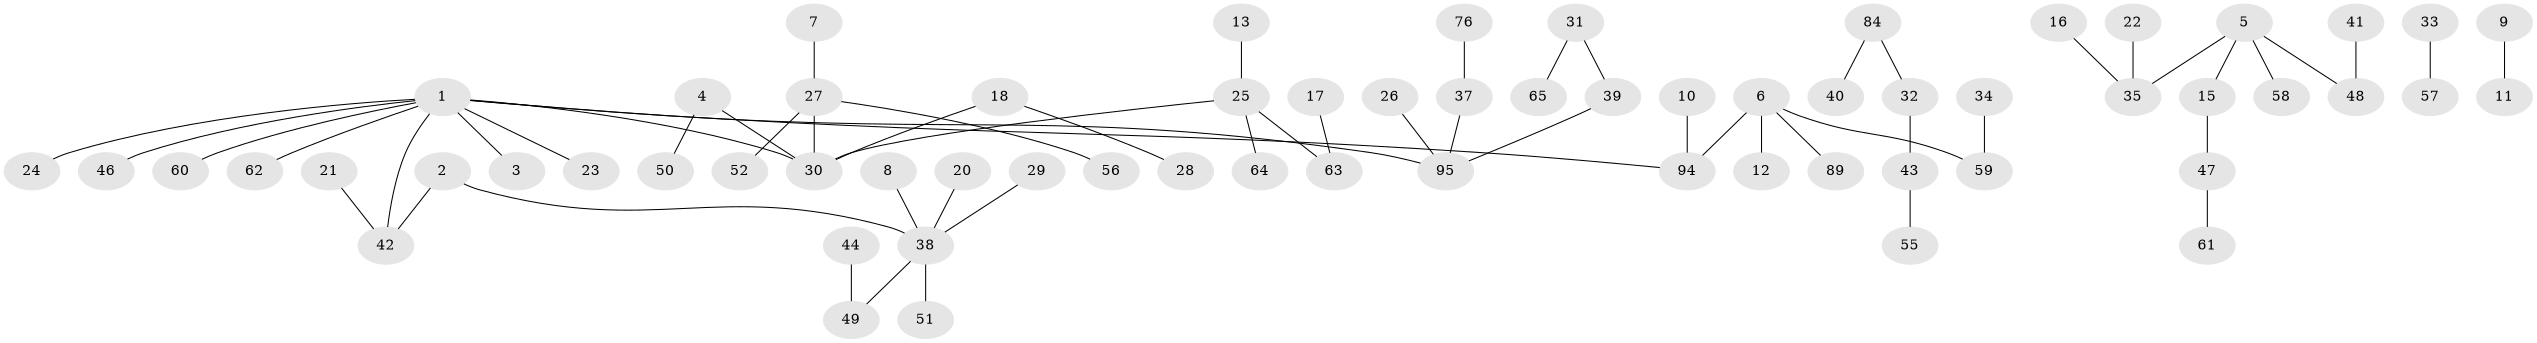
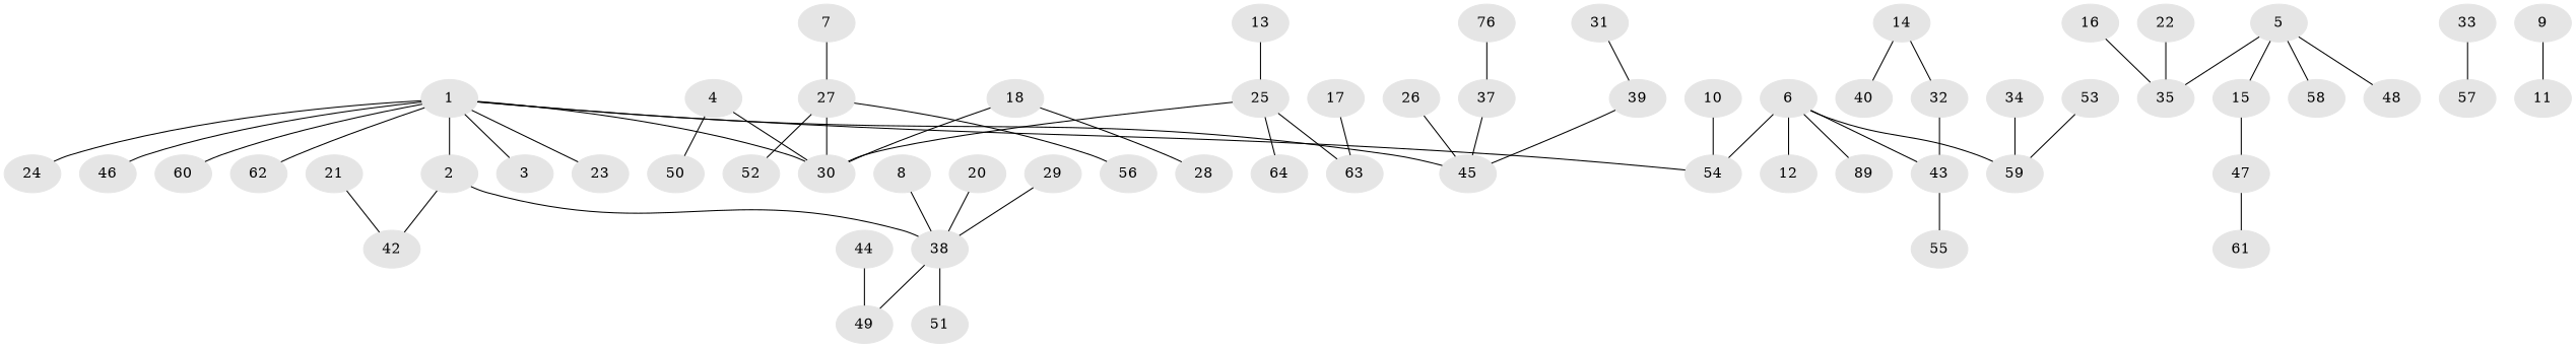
  graph {
    node [color=gray90 style=filled]
    edge [weight=1.0]
    1
    2
    3
    23
    24
    30
-   45 [label=95]
+   45
    46
-   54 [label=94]
+   54
    60
    62
    38
    42
    49
    51
    4
    50
    5
    15
    35
    48
    58
    47
    6
    12
    n26 [label=89]
    43
    59
    33
    57
    55
    7
    27
    52
    56
    8
    9
    11
    10
    13
    25
    63
    64
-   14 [label=84]
+   14
    32
    40
    61
    16
    17
    18
    28
    20
    21
    22
    26
    29
    31
    39
-   65
    34
    n61 [label=76]
    37
-   41
    44
-   1 -- 42
+   53
+   1 -- 2
    1 -- 3
    1 -- 23
    1 -- 24
    1 -- 30
    1 -- 45
    1 -- 46
    1 -- 54
    1 -- 60
    1 -- 62
    2 -- 38
    2 -- 42
    38 -- 49
    38 -- 51
    4 -- 30
    4 -- 50
    5 -- 15
    5 -- 35
    5 -- 48
    5 -- 58
    15 -- 47
    47 -- 61
    6 -- 54
    6 -- 12
    6 -- n26
+   6 -- 43
    6 -- 59
    43 -- 55
    33 -- 57
    7 -- 27
    27 -- 30
    27 -- 52
    27 -- 56
    8 -- 38
    9 -- 11
    10 -- 54
    13 -- 25
    25 -- 30
    25 -- 63
    25 -- 64
    14 -- 32
    14 -- 40
    32 -- 43
    16 -- 35
    17 -- 63
    18 -- 30
    18 -- 28
    20 -- 38
    21 -- 42
    22 -- 35
    26 -- 45
    29 -- 38
    31 -- 39
-   31 -- 65
    39 -- 45
    34 -- 59
    n61 -- 37
    37 -- 45
-   41 -- 48
    44 -- 49
+   53 -- 59
  }
